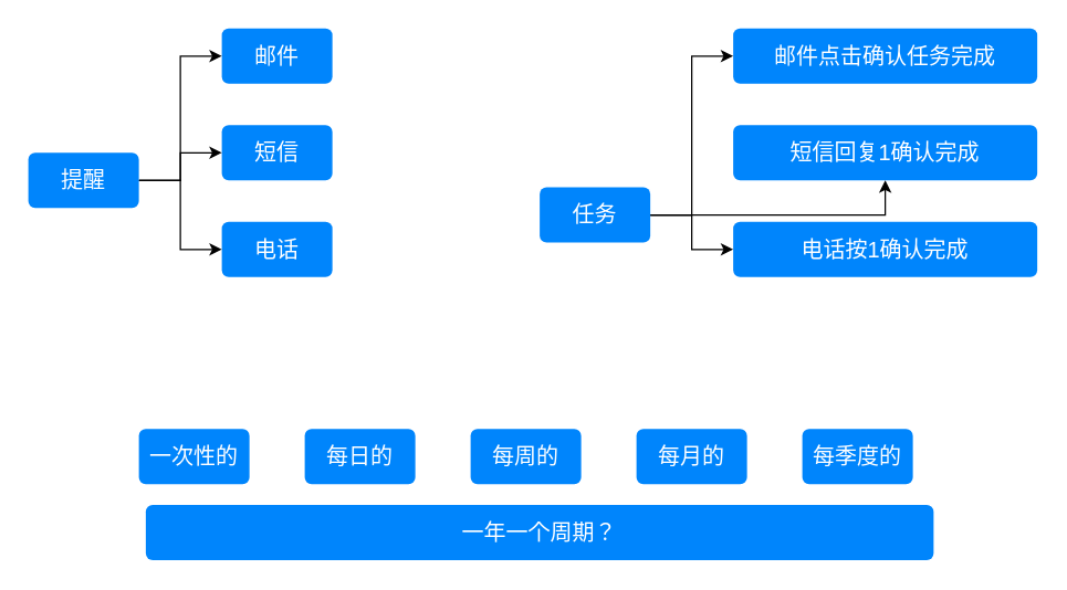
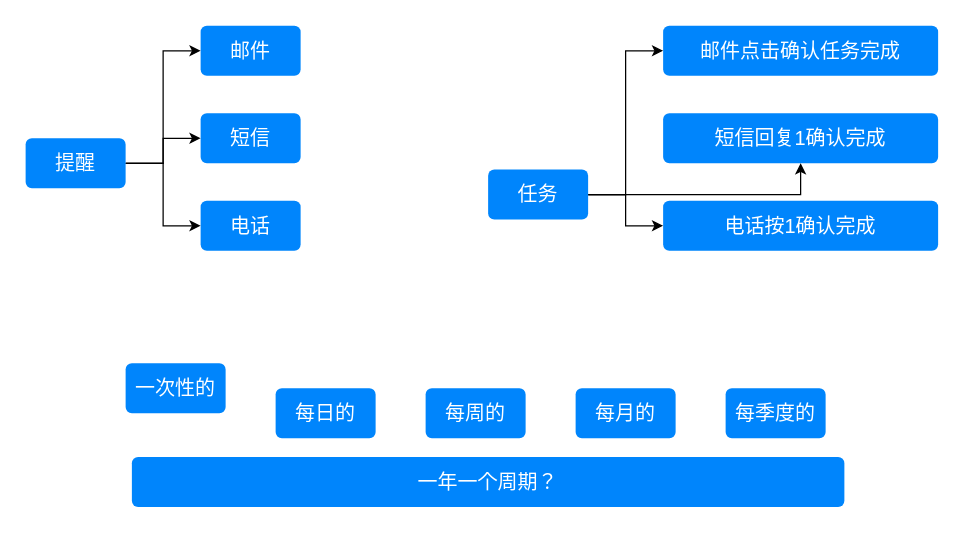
  <mxCell id="0" />
  <mxCell id="1" parent="0" />
  <mxCell id="2" value="邮件" style="html=1;shadow=0;dashed=0;shape=mxgraph.bootstrap.rrect;rSize=5;strokeColor=none;strokeWidth=1;fillColor=#0085FC;fontColor=#FFFFFF;whiteSpace=wrap;align=center;verticalAlign=middle;spacingLeft=0;fontStyle=0;fontSize=16;spacing=5;" parent="1" vertex="1"><mxGeometry x="160" y="20" width="80" height="40" as="geometry" /></mxCell>
  <mxCell id="3" value="短信" style="html=1;shadow=0;dashed=0;shape=mxgraph.bootstrap.rrect;rSize=5;strokeColor=none;strokeWidth=1;fillColor=#0085FC;fontColor=#FFFFFF;whiteSpace=wrap;align=center;verticalAlign=middle;spacingLeft=0;fontStyle=0;fontSize=16;spacing=5;" parent="1" vertex="1"><mxGeometry x="160" y="90" width="80" height="40" as="geometry" /></mxCell>
  <mxCell id="4" value="电话" style="html=1;shadow=0;dashed=0;shape=mxgraph.bootstrap.rrect;rSize=5;strokeColor=none;strokeWidth=1;fillColor=#0085FC;fontColor=#FFFFFF;whiteSpace=wrap;align=center;verticalAlign=middle;spacingLeft=0;fontStyle=0;fontSize=16;spacing=5;" parent="1" vertex="1"><mxGeometry x="160" y="160" width="80" height="40" as="geometry" /></mxCell>
  <mxCell id="5" style="edgeStyle=orthogonalEdgeStyle;rounded=0;orthogonalLoop=1;jettySize=auto;html=1;entryX=0;entryY=0.5;entryDx=0;entryDy=0;entryPerimeter=0;fontSize=16;" parent="1" source="8" target="4" edge="1"><mxGeometry relative="1" as="geometry" /></mxCell>
  <mxCell id="6" style="edgeStyle=orthogonalEdgeStyle;rounded=0;orthogonalLoop=1;jettySize=auto;html=1;fontSize=16;" parent="1" source="8" target="3" edge="1"><mxGeometry relative="1" as="geometry" /></mxCell>
  <mxCell id="7" style="edgeStyle=orthogonalEdgeStyle;rounded=0;orthogonalLoop=1;jettySize=auto;html=1;entryX=0;entryY=0.5;entryDx=0;entryDy=0;entryPerimeter=0;fontSize=16;" parent="1" source="8" target="2" edge="1"><mxGeometry relative="1" as="geometry" /></mxCell>
  <mxCell id="8" value="提醒" style="html=1;shadow=0;dashed=0;shape=mxgraph.bootstrap.rrect;rSize=5;strokeColor=none;strokeWidth=1;fillColor=#0085FC;fontColor=#FFFFFF;whiteSpace=wrap;align=center;verticalAlign=middle;spacingLeft=0;fontStyle=0;fontSize=16;spacing=5;" parent="1" vertex="1"><mxGeometry x="20" y="110" width="80" height="40" as="geometry" /></mxCell>
  <mxCell id="9" value="邮件点击确认任务完成" style="html=1;shadow=0;dashed=0;shape=mxgraph.bootstrap.rrect;rSize=5;strokeColor=none;strokeWidth=1;fillColor=#0085FC;fontColor=#FFFFFF;whiteSpace=wrap;align=center;verticalAlign=middle;spacingLeft=0;fontStyle=0;fontSize=16;spacing=5;" parent="1" vertex="1"><mxGeometry x="530" y="20" width="220" height="40" as="geometry" /></mxCell>
  <mxCell id="10" value="短信回复1确认完成" style="html=1;shadow=0;dashed=0;shape=mxgraph.bootstrap.rrect;rSize=5;strokeColor=none;strokeWidth=1;fillColor=#0085FC;fontColor=#FFFFFF;whiteSpace=wrap;align=center;verticalAlign=middle;spacingLeft=0;fontStyle=0;fontSize=16;spacing=5;" parent="1" vertex="1"><mxGeometry x="530" y="90" width="220" height="40" as="geometry" /></mxCell>
  <mxCell id="11" value="电话按1确认完成" style="html=1;shadow=0;dashed=0;shape=mxgraph.bootstrap.rrect;rSize=5;strokeColor=none;strokeWidth=1;fillColor=#0085FC;fontColor=#FFFFFF;whiteSpace=wrap;align=center;verticalAlign=middle;spacingLeft=0;fontStyle=0;fontSize=16;spacing=5;" parent="1" vertex="1"><mxGeometry x="530" y="160" width="220" height="40" as="geometry" /></mxCell>
  <mxCell id="12" style="edgeStyle=orthogonalEdgeStyle;rounded=0;orthogonalLoop=1;jettySize=auto;html=1;entryX=0;entryY=0.5;entryDx=0;entryDy=0;entryPerimeter=0;fontSize=16;" parent="1" source="15" target="11" edge="1"><mxGeometry relative="1" as="geometry" /></mxCell>
  <mxCell id="13" style="edgeStyle=orthogonalEdgeStyle;rounded=0;orthogonalLoop=1;jettySize=auto;html=1;fontSize=16;" parent="1" source="15" target="10" edge="1"><mxGeometry relative="1" as="geometry" /></mxCell>
  <mxCell id="14" style="edgeStyle=orthogonalEdgeStyle;rounded=0;orthogonalLoop=1;jettySize=auto;html=1;entryX=0;entryY=0.5;entryDx=0;entryDy=0;entryPerimeter=0;fontSize=16;" parent="1" source="15" target="9" edge="1"><mxGeometry relative="1" as="geometry" /></mxCell>
  <mxCell id="15" value="任务" style="html=1;shadow=0;dashed=0;shape=mxgraph.bootstrap.rrect;rSize=5;strokeColor=none;strokeWidth=1;fillColor=#0085FC;fontColor=#FFFFFF;whiteSpace=wrap;align=center;verticalAlign=middle;spacingLeft=0;fontStyle=0;fontSize=16;spacing=5;" parent="1" vertex="1"><mxGeometry x="390" y="135" width="80" height="40" as="geometry" /></mxCell>
- <mxCell id="16" value="一次性的" style="html=1;shadow=0;dashed=0;shape=mxgraph.bootstrap.rrect;rSize=5;strokeColor=none;strokeWidth=1;fillColor=#0085FC;fontColor=#FFFFFF;whiteSpace=wrap;align=center;verticalAlign=middle;spacingLeft=0;fontStyle=0;fontSize=16;spacing=5;" parent="1" vertex="1"><mxGeometry x="100" y="310" width="80" height="40" as="geometry" /></mxCell>
+ <mxCell id="16" value="一次性的" style="html=1;shadow=0;dashed=0;shape=mxgraph.bootstrap.rrect;rSize=5;strokeColor=none;strokeWidth=1;fillColor=#0085FC;fontColor=#FFFFFF;whiteSpace=wrap;align=center;verticalAlign=middle;spacingLeft=0;fontStyle=0;fontSize=16;spacing=5;" parent="1" vertex="1"><mxGeometry x="100" y="290" width="80" height="40" as="geometry" /></mxCell>
  <mxCell id="17" value="每日的" style="html=1;shadow=0;dashed=0;shape=mxgraph.bootstrap.rrect;rSize=5;strokeColor=none;strokeWidth=1;fillColor=#0085FC;fontColor=#FFFFFF;whiteSpace=wrap;align=center;verticalAlign=middle;spacingLeft=0;fontStyle=0;fontSize=16;spacing=5;" parent="1" vertex="1"><mxGeometry x="220" y="310" width="80" height="40" as="geometry" /></mxCell>
  <mxCell id="18" value="每月的" style="html=1;shadow=0;dashed=0;shape=mxgraph.bootstrap.rrect;rSize=5;strokeColor=none;strokeWidth=1;fillColor=#0085FC;fontColor=#FFFFFF;whiteSpace=wrap;align=center;verticalAlign=middle;spacingLeft=0;fontStyle=0;fontSize=16;spacing=5;" parent="1" vertex="1"><mxGeometry x="460" y="310" width="80" height="40" as="geometry" /></mxCell>
  <mxCell id="19" value="每季度的" style="html=1;shadow=0;dashed=0;shape=mxgraph.bootstrap.rrect;rSize=5;strokeColor=none;strokeWidth=1;fillColor=#0085FC;fontColor=#FFFFFF;whiteSpace=wrap;align=center;verticalAlign=middle;spacingLeft=0;fontStyle=0;fontSize=16;spacing=5;" parent="1" vertex="1"><mxGeometry x="580" y="310" width="80" height="40" as="geometry" /></mxCell>
  <mxCell id="20" value="每周的" style="html=1;shadow=0;dashed=0;shape=mxgraph.bootstrap.rrect;rSize=5;strokeColor=none;strokeWidth=1;fillColor=#0085FC;fontColor=#FFFFFF;whiteSpace=wrap;align=center;verticalAlign=middle;spacingLeft=0;fontStyle=0;fontSize=16;spacing=5;" parent="1" vertex="1"><mxGeometry x="340" y="310" width="80" height="40" as="geometry" /></mxCell>
  <mxCell id="21" value="一年一个周期？" style="html=1;shadow=0;dashed=0;shape=mxgraph.bootstrap.rrect;rSize=5;strokeColor=none;strokeWidth=1;fillColor=#0085FC;fontColor=#FFFFFF;whiteSpace=wrap;align=center;verticalAlign=middle;spacingLeft=0;fontStyle=0;fontSize=16;spacing=5;" parent="1" vertex="1"><mxGeometry x="105" y="365" width="570" height="40" as="geometry" /></mxCell>
